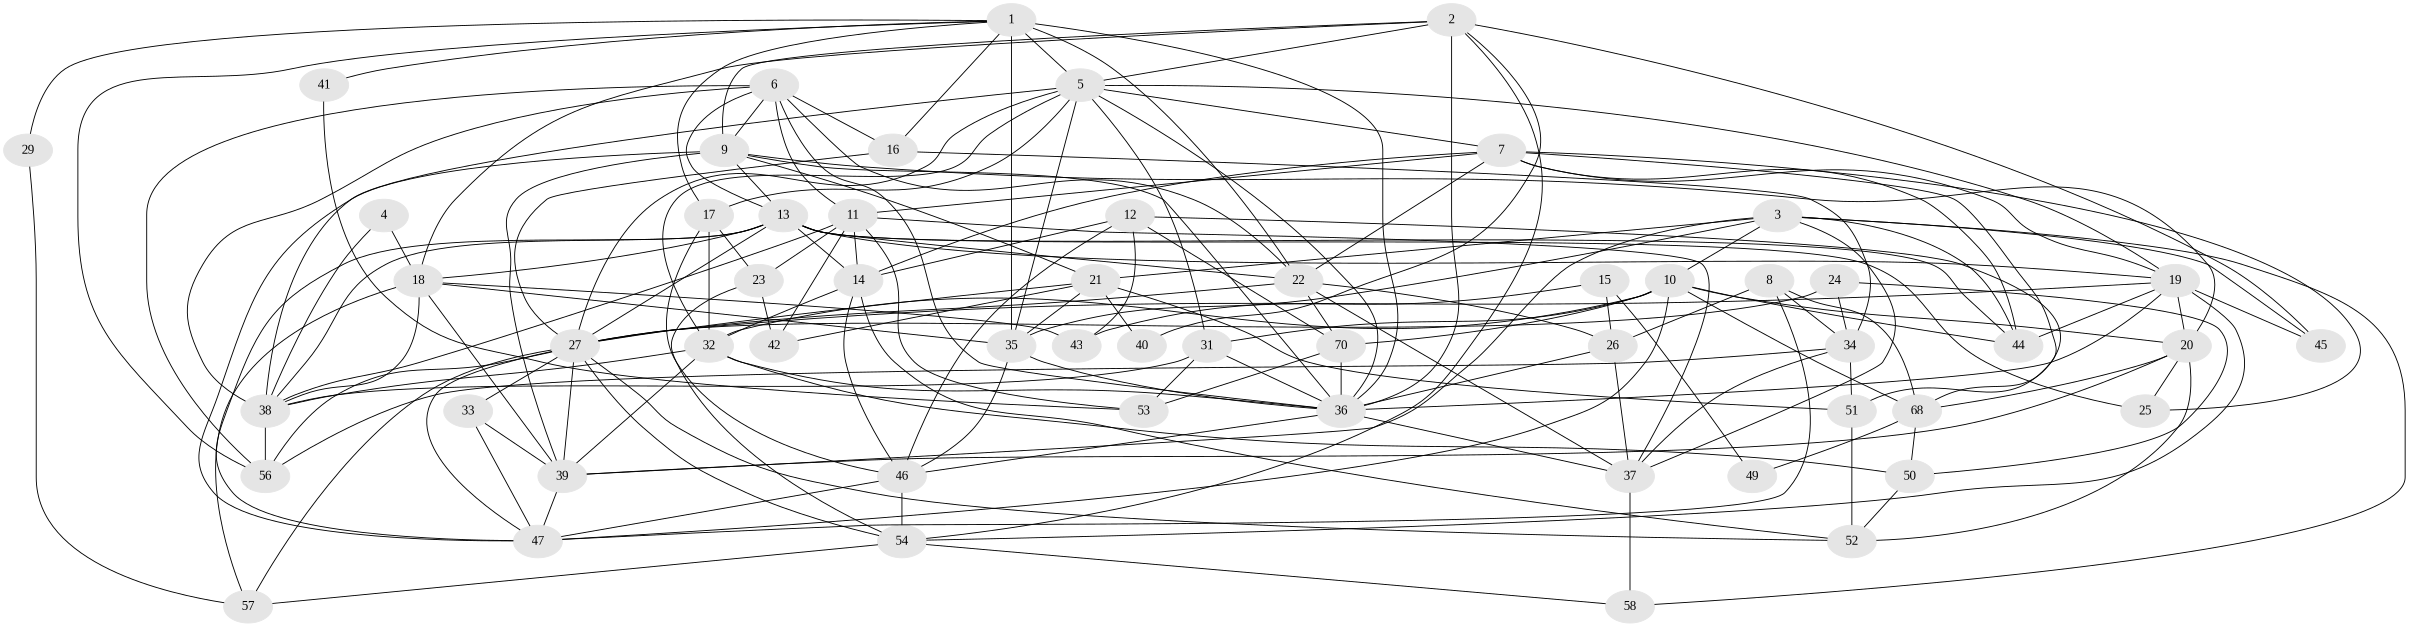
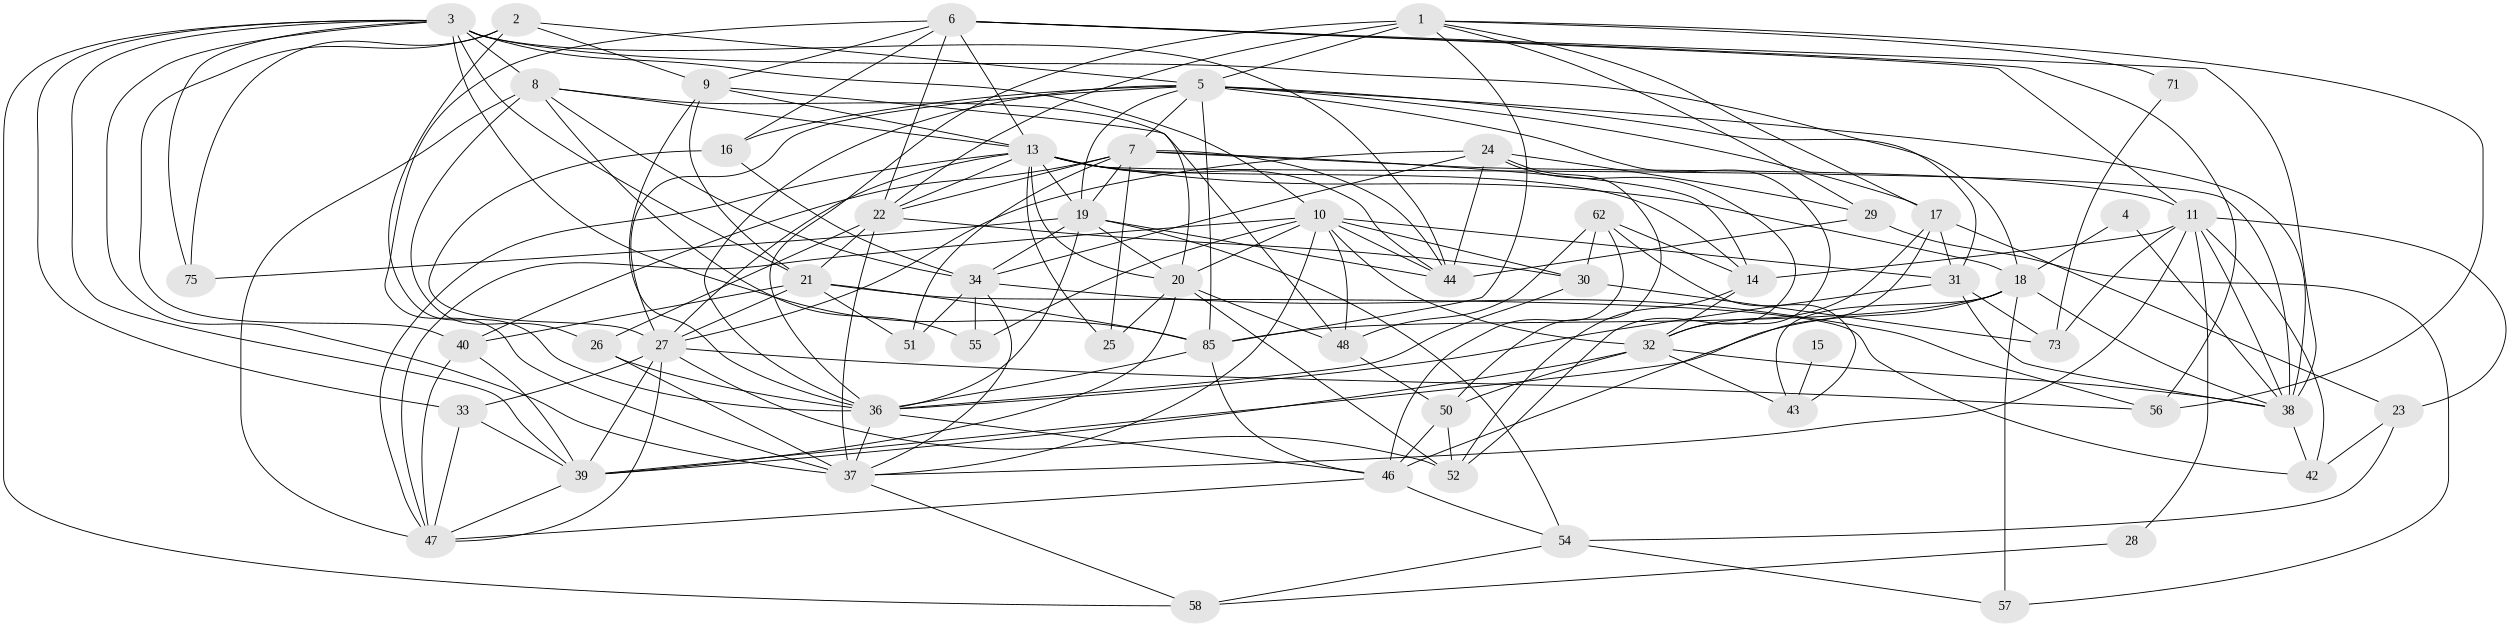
  graph {
    fontname="Liberation Serif"
    node [color=gray90 fontname="Liberation Serif" style=filled]
    edge [fontname="Liberation Serif" weight=1.0]
    1
    5
    17
    22
    29
-   35
+   35 [label=85]
    36
-   41
+   41 [label=71]
    56
    38
    7
    16
    19
    27
    31
    32
    23
    46
    37
    26
-   30 [label=70]
+   30
    44
    57
-   53
+   53 [label=73]
    2
    9
    40
-   45
+   45 [label=75]
    54
    21
    39
    13
    47
    20
    58
    3
    8
    10
    18
    33
    34
-   48 [label=68]
+   48
+   55
    43
    51
    42
    4
    11
    14
    25
    52
    50
    6
-   49
-   12
+   28
+   12 [label=62]
    15
    24
    1 -- 5 [weight=3.0]
    1 -- 17
    1 -- 22
    1 -- 29
    1 -- 35
    1 -- 36
    1 -- 41
    1 -- 56
    5 -- 17
    5 -- 35
    5 -- 36
    5 -- 38
    5 -- 7
-   1 -- 16
+   5 -- 16
    5 -- 19 [weight=3.0]
    5 -- 27
    5 -- 31
    5 -- 32
+   17 -- 31
    17 -- 32
    17 -- 23
    17 -- 46
-   22 -- 27
+   22 -- 21
    22 -- 37
    22 -- 26
    22 -- 30
+   29 -- 44
    29 -- 57
    35 -- 36
    35 -- 46
    36 -- 46
    36 -- 37
    41 -- 53
-   38 -- 56
+   38 -- 42
    7 -- 22 [weight=2.0]
    7 -- 19
    7 -- 44
+   7 -- 40
    7 -- 51
    7 -- 11
    7 -- 14
    7 -- 25 [weight=2.0]
    16 -- 27
    16 -- 34
    19 -- 36
-   19 -- 27
+   19 -- 34
    19 -- 44
    19 -- 45
    19 -- 54
    19 -- 20
    27 -- 56
-   27 -- 57
-   27 -- 54
    27 -- 39
    27 -- 47 [weight=2.0]
    27 -- 33
    27 -- 52
    31 -- 36
    31 -- 38
    31 -- 53
-   32 -- 36
+   32 -- 43
    32 -- 38
    32 -- 39
    32 -- 50
    23 -- 54
    23 -- 42
    46 -- 54
    46 -- 47
    37 -- 58
    26 -- 36
    26 -- 37 [weight=2.0]
    30 -- 36
    30 -- 53
    2 -- 5
    2 -- 36
    2 -- 9
    2 -- 40
    2 -- 45
-   2 -- 54
    9 -- 36
    9 -- 21
-   9 -- 39
+   40 -- 39
    9 -- 13
-   9 -- 47
+   40 -- 47
    9 -- 20
    54 -- 57
    54 -- 58
    21 -- 35 [weight=2.0]
    21 -- 27 [weight=2.0]
    21 -- 40
    21 -- 51
    21 -- 42
    39 -- 47
    13 -- 22 [weight=2.0]
    13 -- 38 [weight=2.0]
    13 -- 19
    13 -- 27
    13 -- 44
    13 -- 47
+   13 -- 20
    13 -- 18
    13 -- 14 [weight=2.0]
    13 -- 25
    20 -- 39
    20 -- 48
    20 -- 25
    20 -- 52
    3 -- 35
    3 -- 37
    3 -- 44
    3 -- 45
    3 -- 21
    3 -- 39
    3 -- 58
+   3 -- 8 [weight=2.0]
    3 -- 10
-   2 -- 18
+   3 -- 18
+   3 -- 33
    8 -- 26
+   8 -- 13
    8 -- 47
    8 -- 34
    8 -- 48
+   8 -- 55
    10 -- 31
    10 -- 32
+   10 -- 37
    10 -- 30
    10 -- 44
    10 -- 47 [weight=2.0]
    10 -- 20
    10 -- 48
+   10 -- 55
    18 -- 35
    18 -- 38
    18 -- 57
    18 -- 39
    18 -- 43
    33 -- 39
    33 -- 47
    34 -- 56
    34 -- 37
+   34 -- 55
    34 -- 51
    48 -- 50
-   48 -- 49
-   51 -- 52
+   24 -- 52
    4 -- 38
    4 -- 18
    11 -- 38
    11 -- 23
    11 -- 37
    11 -- 53
    11 -- 42
    11 -- 14
+   11 -- 28
    14 -- 32
-   14 -- 46
+   50 -- 46
    14 -- 52
    50 -- 52
    6 -- 22
-   6 -- 36
+   6 -- 37
    6 -- 56
    6 -- 38
    6 -- 16
    6 -- 9
    6 -- 13
    6 -- 11
+   28 -- 58
    12 -- 46
    12 -- 30
    12 -- 48
    12 -- 43
    12 -- 14
-   15 -- 26
    15 -- 43
-   15 -- 49
+   24 -- 29
    24 -- 27
+   24 -- 44
    24 -- 34
    24 -- 50
  }
